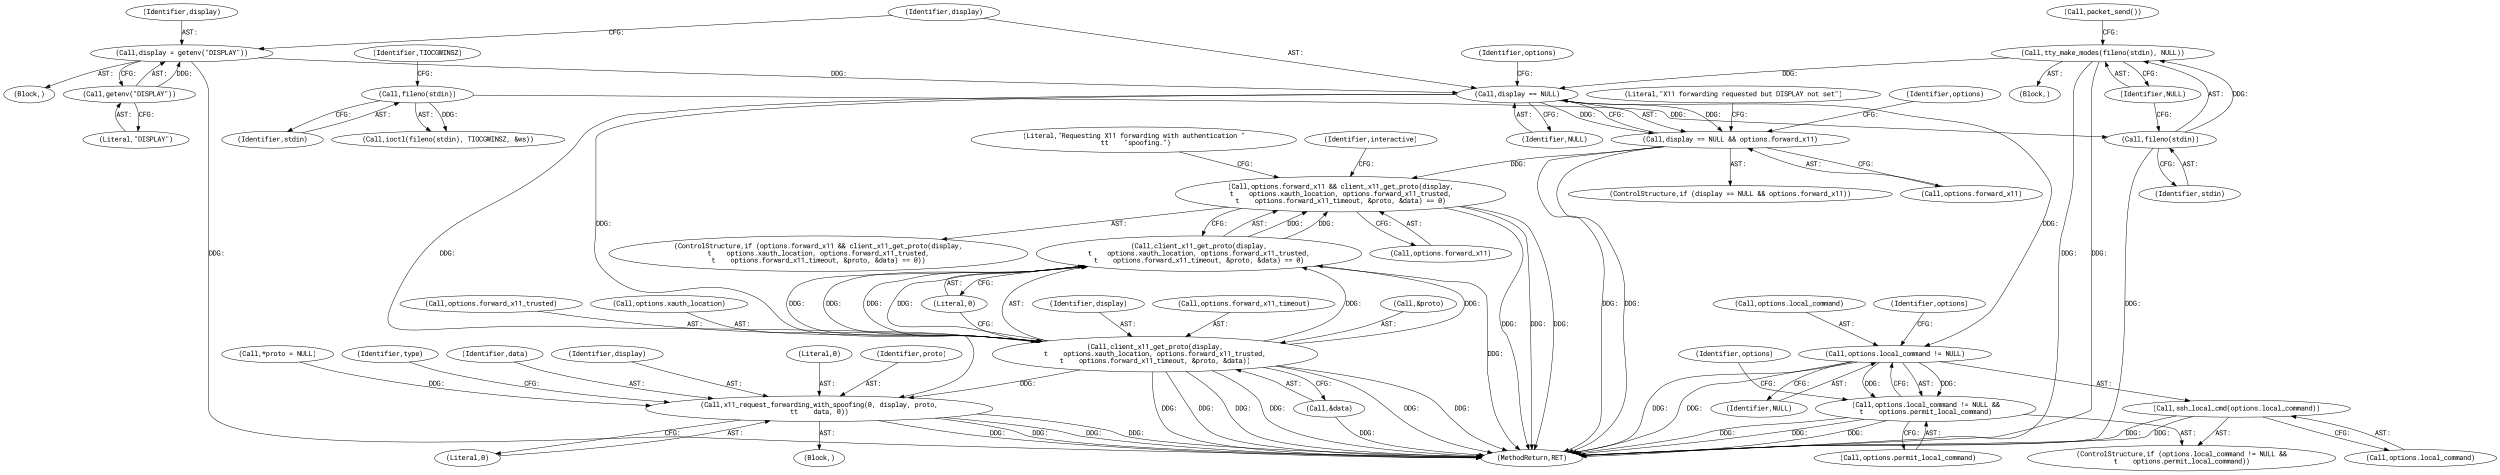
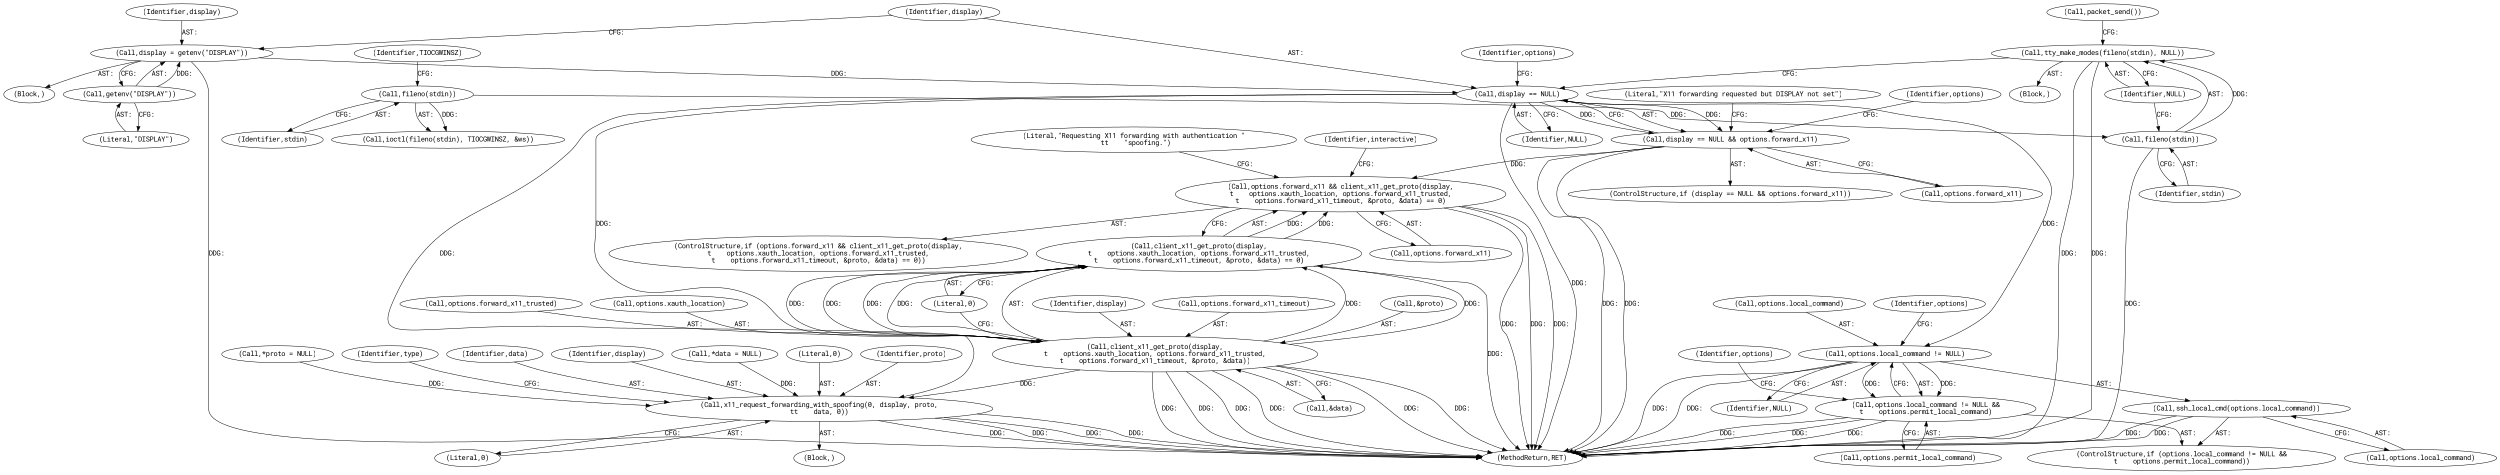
  digraph {
    fontname="Roboto Mono"
    node [fontname="Roboto Mono"]
    edge [fontname="Roboto Mono"]
    n1 [label="(Call,display == NULL)"]
    n2 [label="(Call,display == NULL && options.forward_x11)"]
    n3 [label="(Call,client_x11_get_proto(display,\n\t    options.xauth_location, options.forward_x11_trusted,\n\t    options.forward_x11_timeout, &proto, &data))"]
    n4 [label="(Call,x11_request_forwarding_with_spoofing(0, display, proto,\n\t\t    data, 0))"]
    n5 [label="(Call,options.local_command != NULL)"]
    n6 [label="(MethodReturn,RET)"]
    n7 [label="(Identifier,NULL)"]
    n8 [label="(Call,options.forward_x11 && client_x11_get_proto(display,\n\t    options.xauth_location, options.forward_x11_trusted,\n\t    options.forward_x11_timeout, &proto, &data) == 0)"]
    n9 [label="(ControlStructure,if (display == NULL && options.forward_x11))"]
    n10 [label="(Call,options.forward_x11)"]
    n11 [label="(Call,client_x11_get_proto(display,\n\t    options.xauth_location, options.forward_x11_trusted,\n\t    options.forward_x11_timeout, &proto, &data) == 0)"]
    n12 [label="(Call,&data)"]
    n13 [label="(Literal,0)"]
    n14 [label="(Block,)"]
    n15 [label="(Call,options.local_command != NULL &&\n\t    options.permit_local_command)"]
    n16 [label="(Call,ssh_local_cmd(options.local_command))"]
    n17 [label="(Identifier,NULL)"]
    n18 [label="(Call,display = getenv(\"DISPLAY\"))"]
    n19 [label="(Call,getenv(\"DISPLAY\"))"]
    n20 [label="(Block,)"]
    n21 [label="(Literal,\"DISPLAY\")"]
    n22 [label="(Call,tty_make_modes(fileno(stdin), NULL))"]
    n23 [label="(Block,)"]
    n24 [label="(Identifier,NULL)"]
    n25 [label="(Call,fileno(stdin))"]
    n26 [label="(Identifier,stdin)"]
    n27 [label="(Call,fileno(stdin))"]
    n28 [label="(Identifier,stdin)"]
    n29 [label="(Call,ioctl(fileno(stdin), TIOCGWINSZ, &ws))"]
    n30 [label="(ControlStructure,if (options.forward_x11 && client_x11_get_proto(display,\n\t    options.xauth_location, options.forward_x11_trusted,\n\t    options.forward_x11_timeout, &proto, &data) == 0))"]
    n31 [label="(Call,options.forward_x11)"]
    n32 [label="(Literal,0)"]
    n33 [label="(Call,options.permit_local_command)"]
    n34 [label="(ControlStructure,if (options.local_command != NULL &&\n\t    options.permit_local_command))"]
    n35 [label="(Call,options.local_command)"]
    n36 [label="(Identifier,display)"]
    n37 [label="(Literal,\"X11 forwarding requested but DISPLAY not set\")"]
    n38 [label="(Identifier,options)"]
    n39 [label="(Identifier,options)"]
    n40 [label="(Call,packet_send())"]
    n41 [label="(Identifier,display)"]
    n42 [label="(Identifier,display)"]
    n43 [label="(Call,options.forward_x11_timeout)"]
+   n44 [label="(Call,*data = NULL)"]
    n45 [label="(Identifier,TIOCGWINSZ)"]
    n46 [label="(Literal,\"Requesting X11 forwarding with authentication \"\n \t\t    \"spoofing.\")"]
    n47 [label="(Literal,0)"]
    n48 [label="(Identifier,proto)"]
    n49 [label="(Call,*proto = NULL)"]
    n50 [label="(Call,&proto)"]
    n51 [label="(Identifier,options)"]
    n52 [label="(Identifier,options)"]
    n53 [label="(Identifier,type)"]
    n54 [label="(Identifier,display)"]
    n55 [label="(Call,options.forward_x11_trusted)"]
    n56 [label="(Call,options.xauth_location)"]
    n57 [label="(Identifier,interactive)"]
    n58 [label="(Identifier,data)"]
    n59 [label="(Call,options.local_command)"]
    n1 -> n2 [label="AST: "]
    n1 -> n2 [label="DDG: "]
    n1 -> n2 [label="DDG: "]
    n1 -> n3 [label="DDG: "]
    n1 -> n4 [label="DDG: "]
    n1 -> n5 [label="DDG: "]
-   n12 -> n6 [label="DDG: "]
+   n1 -> n6 [label="DDG: "]
    n1 -> n7 [label="CFG: "]
    n2 -> n1 [label="CFG: "]
    n2 -> n6 [label="DDG: "]
    n2 -> n6 [label="DDG: "]
    n2 -> n8 [label="DDG: "]
    n2 -> n9 [label="AST: "]
    n2 -> n10 [label="CFG: "]
    n3 -> n4 [label="DDG: "]
    n3 -> n6 [label="DDG: "]
    n3 -> n6 [label="DDG: "]
    n3 -> n6 [label="DDG: "]
    n3 -> n6 [label="DDG: "]
    n3 -> n6 [label="DDG: "]
    n3 -> n6 [label="DDG: "]
    n3 -> n11 [label="AST: "]
    n3 -> n11 [label="DDG: "]
    n3 -> n11 [label="DDG: "]
    n3 -> n11 [label="DDG: "]
    n3 -> n11 [label="DDG: "]
    n3 -> n11 [label="DDG: "]
    n3 -> n11 [label="DDG: "]
    n3 -> n12 [label="CFG: "]
    n4 -> n6 [label="DDG: "]
    n4 -> n6 [label="DDG: "]
    n4 -> n6 [label="DDG: "]
    n4 -> n6 [label="DDG: "]
    n4 -> n13 [label="CFG: "]
    n4 -> n14 [label="AST: "]
    n5 -> n6 [label="DDG: "]
    n5 -> n6 [label="DDG: "]
    n5 -> n15 [label="AST: "]
    n5 -> n15 [label="DDG: "]
    n5 -> n15 [label="DDG: "]
    n5 -> n16 [label="AST: "]
    n5 -> n17 [label="CFG: "]
    n7 -> n1 [label="AST: "]
    n8 -> n6 [label="DDG: "]
    n8 -> n6 [label="DDG: "]
    n8 -> n6 [label="DDG: "]
    n8 -> n11 [label="CFG: "]
    n8 -> n30 [label="AST: "]
    n8 -> n31 [label="CFG: "]
    n10 -> n2 [label="AST: "]
    n11 -> n6 [label="DDG: "]
    n11 -> n8 [label="AST: "]
    n11 -> n8 [label="DDG: "]
    n11 -> n8 [label="DDG: "]
    n11 -> n32 [label="CFG: "]
    n12 -> n3 [label="AST: "]
    n13 -> n4 [label="AST: "]
    n15 -> n5 [label="CFG: "]
    n15 -> n6 [label="DDG: "]
    n15 -> n6 [label="DDG: "]
    n15 -> n6 [label="DDG: "]
    n15 -> n33 [label="CFG: "]
    n15 -> n34 [label="AST: "]
    n16 -> n6 [label="DDG: "]
    n16 -> n6 [label="DDG: "]
    n16 -> n34 [label="AST: "]
    n16 -> n35 [label="CFG: "]
    n17 -> n5 [label="AST: "]
    n18 -> n1 [label="DDG: "]
    n18 -> n6 [label="DDG: "]
    n18 -> n19 [label="CFG: "]
    n18 -> n20 [label="AST: "]
    n19 -> n18 [label="AST: "]
    n19 -> n18 [label="DDG: "]
    n19 -> n21 [label="CFG: "]
    n21 -> n19 [label="AST: "]
-   n22 -> n1 [label="DDG: "]
+   n22 -> n1 [label="CFG: "]
    n22 -> n6 [label="DDG: "]
    n22 -> n6 [label="DDG: "]
    n22 -> n23 [label="AST: "]
    n22 -> n24 [label="CFG: "]
    n24 -> n22 [label="AST: "]
    n24 -> n25 [label="CFG: "]
    n25 -> n6 [label="DDG: "]
    n25 -> n22 [label="AST: "]
    n25 -> n22 [label="DDG: "]
    n25 -> n26 [label="CFG: "]
    n26 -> n25 [label="AST: "]
    n27 -> n25 [label="DDG: "]
    n27 -> n28 [label="CFG: "]
    n27 -> n29 [label="AST: "]
    n27 -> n29 [label="DDG: "]
    n28 -> n27 [label="AST: "]
    n31 -> n8 [label="AST: "]
    n32 -> n3 [label="CFG: "]
    n32 -> n11 [label="AST: "]
    n33 -> n15 [label="AST: "]
    n35 -> n16 [label="AST: "]
    n36 -> n3 [label="AST: "]
    n37 -> n2 [label="CFG: "]
    n38 -> n2 [label="CFG: "]
    n39 -> n1 [label="CFG: "]
    n40 -> n22 [label="CFG: "]
    n41 -> n1 [label="AST: "]
    n41 -> n18 [label="CFG: "]
    n42 -> n4 [label="AST: "]
    n43 -> n3 [label="AST: "]
+   n44 -> n4 [label="DDG: "]
    n45 -> n27 [label="CFG: "]
    n46 -> n8 [label="CFG: "]
    n47 -> n4 [label="AST: "]
    n48 -> n4 [label="AST: "]
    n49 -> n4 [label="DDG: "]
    n50 -> n3 [label="AST: "]
    n51 -> n15 [label="CFG: "]
    n52 -> n5 [label="CFG: "]
    n53 -> n4 [label="CFG: "]
    n54 -> n18 [label="AST: "]
    n55 -> n3 [label="AST: "]
    n56 -> n3 [label="AST: "]
    n57 -> n8 [label="CFG: "]
    n58 -> n4 [label="AST: "]
    n59 -> n5 [label="AST: "]
  }
